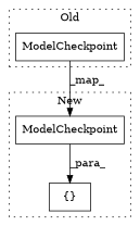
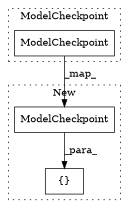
  digraph {
    node [a=32 l="16,1" shape=box]
    n1 [label=ModelCheckpoint s="15664,15686"]
    n2 [a=4 l="1,1" label="{}" s="15663,15687"]
    n3 [label=ModelCheckpoint s="13266,13288"]
    subgraph cluster_1 {
      label=New
      style=dotted
      n1
      n2
    }
    subgraph cluster_2 {
-     label=Old
+     label=ModelCheckpoint
      style=dotted
      n3
    }
    n1 -> n2 [label=_para_]
    n3 -> n1 [label=_map_]
  }
